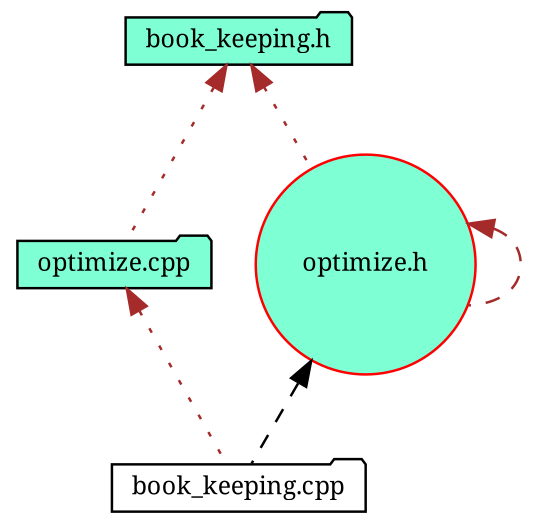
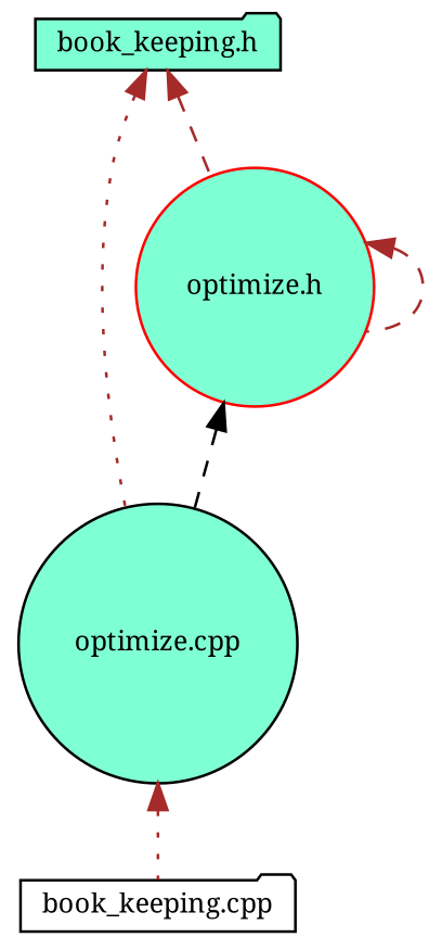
  digraph {
    fontname="Noto Serif"
    node [color=black fillcolor=aquamarine fontname="Noto Serif" fontsize=10 shape=folder style=filled]
    edge [color=brown dir=back fontname="Noto Serif" fontsize=10 labelfontname=Helvetica labelfontsize=10 style=dashed]
    n1 [fontcolor=black height=0.2 label="book_keeping.h" width=0.4]
-   n2 [height=0.2 label="optimize.cpp" width=0.4]
+   n2 [height=0.2 label="optimize.cpp" shape=circle width=0.4]
    n3 [color=red height=0.2 label="optimize.h" shape=circle width=0.4]
    n4 [fillcolor=white height=0.2 label="book_keeping.cpp" width=0.4]
    n1 -> n2 [style=dotted]
-   n1 -> n3 [style=dotted]
+   n1 -> n3
    n2 -> n4 [style=dotted]
-   n3 -> n4 [color=black]
+   n3 -> n2 [color=black]
    n3 -> n3
  }
